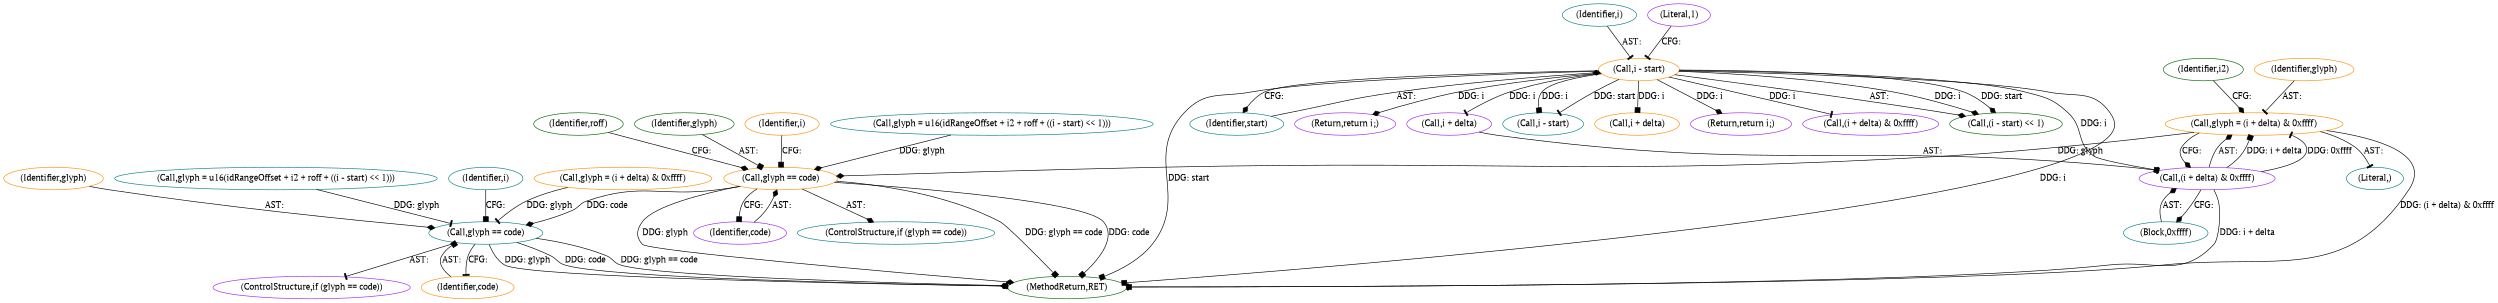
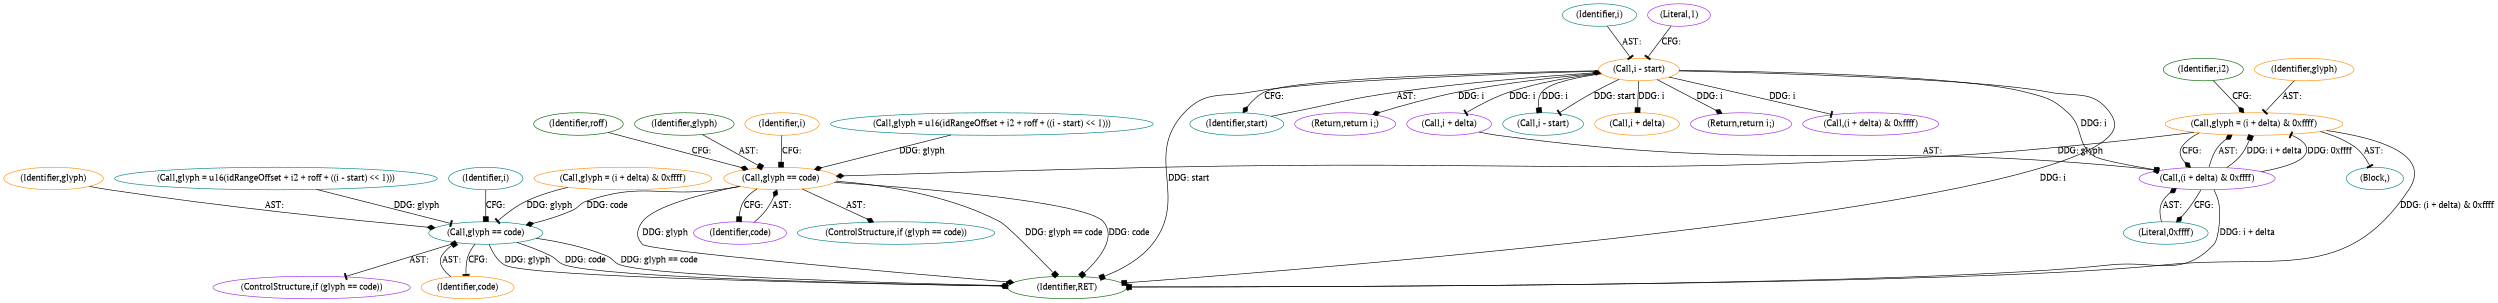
  digraph {
    fontname="PT Serif"
    node [color=teal fontname="PT Serif"]
    edge [arrowhead=diamond fontname="PT Serif"]
    n1 [color=darkorange label="(Call,glyph = (i + delta) & 0xffff)"]
    n2 [color=purple label="(Call,(i + delta) & 0xffff)"]
    n3 [color=darkorange label="(Call,glyph == code)"]
-   n4 [label="(Literal,)"]
-   n5 [color=darkgreen label="(MethodReturn,RET)"]
-   n6 [label="(Block,0xffff)"]
+   n4 [label="(Block,)"]
+   n5 [color=darkgreen label="(Identifier,RET)"]
+   n6 [label="(Literal,0xffff)"]
    n7 [label="(Call,glyph == code)"]
    n8 [color=purple label="(Identifier,code)"]
    n9 [label="(ControlStructure,if (glyph == code))"]
    n10 [color=darkorange label="(Call,i - start)"]
    n11 [label="(Identifier,start)"]
    n12 [color=purple label="(Return,return i;)"]
    n13 [color=purple label="(Call,i + delta)"]
    n14 [label="(Call,i - start)"]
    n15 [color=darkorange label="(Call,i + delta)"]
    n16 [color=purple label="(Return,return i;)"]
    n17 [color=purple label="(Call,(i + delta) & 0xffff)"]
-   n18 [color=darkgreen label="(Call,(i - start) << 1)"]
    n19 [color=darkorange label="(Identifier,code)"]
    n20 [color=purple label="(ControlStructure,if (glyph == code))"]
    n21 [color=darkorange label="(Identifier,glyph)"]
    n22 [color=darkgreen label="(Identifier,roff)"]
    n23 [color=darkgreen label="(Identifier,i2)"]
    n24 [label="(Identifier,i)"]
    n25 [color=darkgreen label="(Identifier,glyph)"]
    n26 [label="(Call,glyph = u16(idRangeOffset + i2 + roff + ((i - start) << 1)))"]
    n27 [color=darkorange label="(Identifier,i)"]
    n28 [color=darkorange label="(Identifier,glyph)"]
    n29 [label="(Call,glyph = u16(idRangeOffset + i2 + roff + ((i - start) << 1)))"]
    n30 [label="(Identifier,i)"]
    n31 [color=darkorange label="(Call,glyph = (i + delta) & 0xffff)"]
    n32 [color=purple label="(Literal,1)"]
    n1 -> n2 [label="CFG: "]
    n1 -> n3 [label="DDG: glyph"]
    n1 -> n4 [arrowhead=tee label="AST: "]
    n1 -> n5 [arrowhead=box label="DDG: (i + delta) & 0xffff"]
    n2 -> n1 [label="AST: "]
    n2 -> n1 [arrowhead=box label="DDG: i + delta"]
    n2 -> n1 [arrowhead=tee label="DDG: 0xffff"]
    n2 -> n5 [arrowhead=tee label="DDG: i + delta"]
    n2 -> n6 [label="CFG: "]
    n3 -> n5 [arrowhead=box label="DDG: glyph == code"]
    n3 -> n5 [arrowhead=box label="DDG: code"]
    n3 -> n5 [label="DDG: glyph"]
    n3 -> n7 [label="DDG: code"]
    n3 -> n8 [arrowhead=box label="CFG: "]
    n3 -> n9 [label="AST: "]
    n6 -> n2 [label="AST: "]
    n7 -> n5 [arrowhead=box label="DDG: glyph"]
    n7 -> n5 [label="DDG: code"]
    n7 -> n5 [arrowhead=tee label="DDG: glyph == code"]
    n7 -> n19 [arrowhead=tee label="CFG: "]
    n7 -> n20 [arrowhead=tee label="AST: "]
    n8 -> n3 [label="AST: "]
    n10 -> n2 [arrowhead=box label="DDG: i"]
    n10 -> n5 [arrowhead=box label="DDG: i"]
    n10 -> n5 [arrowhead=box label="DDG: start"]
    n10 -> n11 [label="CFG: "]
    n10 -> n12 [label="DDG: i"]
    n10 -> n13 [arrowhead=tee label="DDG: i"]
    n10 -> n14 [arrowhead=box label="DDG: i"]
    n10 -> n14 [arrowhead=tee label="DDG: start"]
    n10 -> n15 [arrowhead=box label="DDG: i"]
    n10 -> n16 [label="DDG: i"]
    n10 -> n17 [arrowhead=tee label="DDG: i"]
-   n10 -> n18 [label="AST: "]
-   n10 -> n18 [label="DDG: i"]
-   n10 -> n18 [label="DDG: start"]
    n11 -> n10 [label="AST: "]
    n13 -> n2 [arrowhead=tee label="AST: "]
    n19 -> n7 [arrowhead=box label="AST: "]
    n21 -> n7 [label="AST: "]
    n22 -> n3 [label="CFG: "]
    n23 -> n1 [label="CFG: "]
    n24 -> n10 [arrowhead=tee label="AST: "]
    n25 -> n3 [arrowhead=box label="AST: "]
    n26 -> n7 [arrowhead=tee label="DDG: glyph"]
    n27 -> n3 [arrowhead=box label="CFG: "]
    n28 -> n1 [arrowhead=tee label="AST: "]
    n29 -> n3 [label="DDG: glyph"]
    n30 -> n7 [arrowhead=box label="CFG: "]
    n31 -> n7 [arrowhead=tee label="DDG: glyph"]
    n32 -> n10 [arrowhead=tee label="CFG: "]
  }
